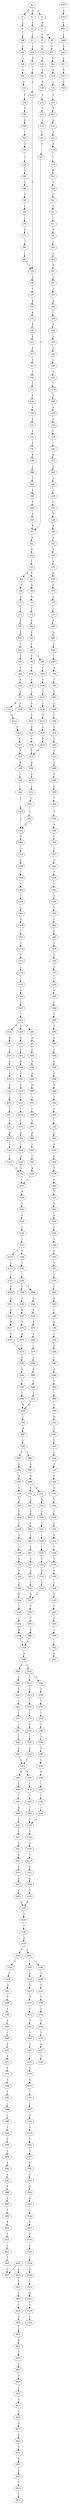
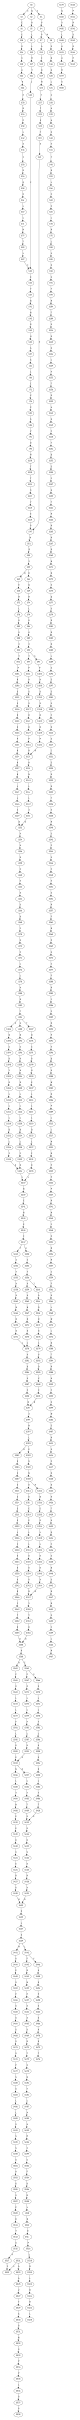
  strict digraph {
    fontname="JetBrains Mono"
    node [fontname="JetBrains Mono"]
    edge [fontname="JetBrains Mono"]
    S0
    S1
    S2
    S3
    S4
    S5
    S6
    S7
    S8
    S9
    S10
    S11
    S12
    S13
    S14
    S15
    S16
    S17
    S18
    S19
    S20
    S21
    S22
    S23
    S24
    S25
    S26
    S27
    S28
    S29
    S30
    S31
    S32
    S33
    S34
    S35
    S36
    S37
    S38
    S39
    S40
    S41
    S42
    S43
    S44
    S45
    S46
    S47
    S48
    S49
    S50
    S51
    S52
    S53
    S54
    S55
    S56
    S57
    S58
    S59
    S60
    S61
    S62
    S63
    S64
    S65
    S66
    S67
    S68
    S69
    S70
    S71
    S72
    S73
    S74
    S75
    S76
    S77
    S78
    S79
    S80
    S81
    S82
    S83
    S84
    S85
    S86
    S87
    S88
    S89
    S90
    S91
    S92
    S93
    S94
    S95
    S96
    S97
    S98
    S99
    S100
    S101
    S102
    S103
    S104
    S105
    S106
    S107
    S108
    S109
    S110
    S111
    S112
    S113
    S114
    S115
    S116
    S117
    S118
    S119
    S120
    S121
    S122
    S123
    S124
    S125
    S126
    S127
    S128
    S129
    S130
    S131
    S132
    S133
    S134
    S135
    S136
    S137
    S138
    S139
    S140
    S141
    S142
    S143
    S144
    S145
    S146
    S147
    S148
    S149
    S150
    S151
    S152
    S153
    S154
    S155
    S156
    S157
    S158
    S159
    S160
    S161
    S162
    S163
    S164
    S165
    S166
    S167
    S168
    S169
    S170
    S171
    S172
    S173
    S174
    S175
    S176
    S177
    S178
    S179
    S180
    S181
    S182
    S183
    S184
    S185
    S186
    S187
    S188
    S189
    S190
    S191
    S192
    S193
    S194
    S195
    S196
    S197
    S198
    S199
    S200
    S201
    S202
    S203
    S204
    S205
    S206
    S207
    S208
    S209
    S210
    S211
    S212
    S213
    S214
    S215
    S216
    S217
    S218
    S219
    S220
    S221
    S222
    S223
    S224
    S225
    S226
    S227
    S228
    S229
    S230
    S231
    S232
    S233
    S234
    S235
    S236
    S237
    S238
    S239
    S240
    S241
    S242
    S243
    S244
    S245
    S246
    S247
    S248
    S249
    S250
    S251
    S252
    S253
    S254
    S255
    S256
    S257
    S258
    S259
    S260
    S261
    S262
    S263
    S264
    S265
    S266
    S267
    S268
    S269
    S270
    S271
    S272
    S273
    S274
    S275
    S276
    S277
    S278
    S279
    S280
    S281
    S282
    S283
    S284
    S285
    S286
    S287
    S288
    S289
    S290
    S291
    S292
    S293
    S294
    n296 [label=S995]
    S296
    S297
    S298
    S299
    S300
    S301
    S302
    S303
    S304
    S305
    S306
    S307
    S308
    S309
    S310
    S311
    S312
    S313
    S314
    S315
    S316
    S317
    S318
    S319
    S320
    S321
    S322
    S323
    S324
    S325
    S326
    S327
    S328
    S329
    S330
    S331
    S332
    S333
    S334
    S335
    S336
    S337
    S338
    S339
    S340
    S341
    S342
    S343
    S344
    S345
    S346
    S347
    S348
    S349
    S350
    S351
    S352
    S353
    S354
    S355
    S356
    S357
    S358
    S359
    S360
    S361
    S362
    S363
    S364
    S365
    S366
    S367
    S368
    S369
    S370
    S371
    S372
    S373
    S374
    S375
    S376
    S377
    S378
    S379
    S380
    S381
    S382
    S383
    S384
    S385
    S386
    S387
    S388
    S389
    S390
    S391
    S392
    S393
    S394
    S395
    S396
    S397
    S398
    S399
    S400
    S401
    S402
    S403
    S404
    S405
    S406
    S407
    S408
    S409
    S410
    S411
    S412
    S413
    S414
    S415
    S416
    S417
    S418
    S419
    S420
    S421
    S422
    S423
    S424
    S425
    S426
    S427
    S428
    S429
    S430
    S431
    S432
    S433
    S434
    S435
    S436
    S437
    S438
    S439
    S440
    S441
    S442
    S443
    S444
    S445
    S446
    S447
    S448
    S449
    S450
    S451
    S452
    S453
    S454
    S455
    S456
    S457
    S458
    S459
    S460
    S461
    S462
    S463
    S464
    S465
    S466
    S467
    S468
    S469
    S470
    S471
    S472
    S473
    S474
    S475
    S476
    S477
    S478
    S480
    S481
    S479
    S482
    S483
    S484
    S485
    S486
    S487
    S488
    S489
    S490
    S491
    S492
    S493
    S494
    S495
    S496
    S497
    S498
    S499
    S500
    S501
    S502
    S503
    S504
    S505
    S506
    S507
    S508
    S509
    S510
    S511
    S512
    S513
    S514
    S515
    S516
    S517
    S518
    S519
    S520
    S522
    S521
    S523
    S524
    S525
    S526
    S527
    S528
    S529
    S530
    S531
    S532
    S533
    S534
    S535
    S536
    S537
    S538
-   S539
    S540
    S541
    S542
    S543
    S544
    S545
    S0 -> S1 [label=I]
    S0 -> S2 [label=Q]
    S0 -> S3 [label=C]
    S1 -> S4 [label=V]
    S2 -> S5 [label=K]
    S3 -> S6 [label=E]
    S4 -> S7 [label=P]
    S4 -> S8 [label=M]
    S5 -> S9 [label=L]
    S6 -> S10 [label=C]
    S7 -> S11 [label=A]
    S8 -> S12 [label=E]
    S9 -> S13 [label=L]
    S10 -> S14 [label=G]
    S11 -> S15 [label=I]
    S12 -> S16 [label=N]
    S13 -> S17 [label=M]
    S14 -> S18 [label=V]
    S15 -> S19 [label=D]
    S16 -> S20 [label=H]
    S17 -> S21 [label=T]
    S18 -> S22 [label=A]
    S19 -> S23 [label=M]
    S20 -> S24 [label=L]
    S21 -> S25 [label=L]
    S22 -> S26 [label=H]
    S23 -> S27 [label=T]
    S24 -> S28 [label=V]
    S25 -> S29 [label=I]
    S26 -> S30 [label=P]
    S27 -> S31 [label=T]
    S28 -> S32 [label=K]
    S29 -> S33 [label=E]
    S30 -> S34 [label=R]
    S31 -> S35 [label=S]
    S32 -> S36 [label=K]
    S33 -> S37 [label=Y]
    S34 -> S38 [label=P]
    S35 -> S39 [label=Y]
    S36 -> S40 [label=K]
    S37 -> S41 [label=N]
    S38 -> S42 [label=L]
    S39 -> S43 [label=E]
    S40 -> S44 [label=V]
    S41 -> S45 [label=N]
    S42 -> S46 [label=S]
    S43 -> S47 [label=P]
    S44 -> S48 [label=Y]
    S45 -> S49 [label=R]
    S46 -> S50 [label=I]
    S47 -> S51 [label=N]
    S48 -> S52 [label=R]
    S49 -> S53 [label=H]
    S50 -> S54 [label=D]
    S51 -> S55 [label=Q]
    S52 -> S56 [label=L]
    S53 -> S57 [label=A]
    S54 -> S58 [label=Q]
    S55 -> S59 [label=I]
    S56 -> S60 [label=V]
    S57 -> S61 [label=A]
    S58 -> S62 [label=K]
    S59 -> S63 [label=Q]
    S59 -> S64 [label=R]
    S60 -> S65 [label=V]
    S61 -> S66 [label=L]
    S62 -> S67 [label=L]
    S63 -> S68 [label=E]
    S64 -> S69 [label=Q]
    S65 -> S70 [label=L]
    S66 -> S71 [label=I]
    S67 -> S72 [label=L]
    S68 -> S73 [label=M]
    S69 -> S74 [label=M]
    S70 -> S75 [label=R]
    S71 -> S76 [label=V]
    S72 -> S77 [label=M]
    S73 -> S78 [label=L]
    S74 -> S79 [label=L]
    S75 -> S80 [label=L]
    S76 -> S81 [label=P]
    S77 -> S82 [label=T]
    S78 -> S83 [label=K]
    S79 -> S84 [label=K]
    S80 -> S85 [label=V]
    S81 -> S86 [label=A]
    S82 -> S87 [label=L]
    S83 -> S88 [label=V]
    S84 -> S89 [label=A]
    S85 -> S90 [label=K]
    S86 -> S91 [label=V]
    S87 -> S29 [label=I]
    S88 -> S92 [label=I]
    S89 -> S93 [label=I]
    S90 -> S94 [label=S]
    S91 -> S95 [label=D]
    S92 -> S96 [label=T]
    S93 -> S97 [label=T]
    S93 -> S98 [label=S]
    S94 -> S99 [label=Y]
    S95 -> S100 [label=M]
    S96 -> S101 [label=P]
    S97 -> S102 [label=P]
    S98 -> S103 [label=P]
    S99 -> S104 [label=R]
    S100 -> S105 [label=T]
    S101 -> S106 [label=R]
    S102 -> S107 [label=K]
    S103 -> S108 [label=K]
    S104 -> S109 [label=T]
    S105 -> S110 [label=T]
    S106 -> S111 [label=S]
    S107 -> S112 [label=S]
    S108 -> S113 [label=S]
    S109 -> S114 [label=E]
    S110 -> S115 [label=S]
    S111 -> S116 [label=S]
    S112 -> S117 [label=S]
    S113 -> S118 [label=S]
    S114 -> S119 [label=G]
    S115 -> S120 [label=Y]
-   S111 -> S121 [label=R]
+   S116 -> S121 [label=R]
    S117 -> S122 [label=R]
    S118 -> S123 [label=R]
    S119 -> S124 [label=E]
    S120 -> S125 [label=E]
    S121 -> S126 [label=K]
    S122 -> S127 [label=R]
    S123 -> S128 [label=R]
    S124 -> S129 [label=L]
    S125 -> S47 [label=P]
    S126 -> S130 [label=P]
    S127 -> S131 [label=P]
    S128 -> S132 [label=P]
    S129 -> S133 [label=F]
    S130 -> S134 [label=R]
    S131 -> S135 [label=R]
    S132 -> S135 [label=R]
    S133 -> S136 [label=T]
    S134 -> S137 [label=H]
    S135 -> S138 [label=H]
    S136 -> S139 [label=G]
    S137 -> S140 [label=N]
    S138 -> S141 [label=N]
    S139 -> S142 [label=A]
    S140 -> S143 [label=L]
    S141 -> S144 [label=L]
    S142 -> S145 [label=G]
    S143 -> S146 [label=L]
    S144 -> S147 [label=L]
    S145 -> S148 [label=I]
    S146 -> S149 [label=I]
    S147 -> S150 [label=I]
    S148 -> S151 [label=T]
    S149 -> S152 [label=D]
    S150 -> S152 [label=D]
    S151 -> S153 [label=Q]
    S152 -> S154 [label=V]
    S153 -> S155 [label=E]
    S154 -> S156 [label=A]
    S155 -> S157 [label=I]
    S156 -> S158 [label=G]
    S157 -> S159 [label=G]
    S158 -> S160 [label=V]
    S159 -> S161 [label=T]
    S160 -> S162 [label=V]
    S161 -> S163 [label=R]
    S162 -> S164 [label=E]
    S163 -> S165 [label=R]
    S164 -> S166 [label=S]
    S165 -> S167 [label=R]
    S166 -> S168 [label=D]
    S167 -> S169 [label=Q]
    S168 -> S170 [label=I]
    S169 -> S171 [label=N]
    S170 -> S172 [label=A]
    S171 -> S173 [label=N]
    S172 -> S174 [label=V]
    S173 -> S175 [label=A]
    S174 -> S176 [label=L]
    S175 -> S177 [label=Q]
    S176 -> S178 [label=L]
    S177 -> S179 [label=S]
    S178 -> S180 [label=A]
    S179 -> S181 [label=R]
    S180 -> S182 [label=D]
    S181 -> S183 [label=R]
    S182 -> S184 [label=T]
    S183 -> S185 [label=R]
    S184 -> S186 [label=S]
    S184 -> S187 [label=T]
    S184 -> S188 [label=A]
    S185 -> S189 [label=L]
    S186 -> S190 [label=Q]
    S187 -> S191 [label=Q]
    S188 -> S192 [label=Q]
    S189 -> S193 [label=A]
    S190 -> S194 [label=C]
    S191 -> S195 [label=C]
    S192 -> S196 [label=C]
    S193 -> S197 [label=E]
    S194 -> S198 [label=G]
    S195 -> S199 [label=G]
    S196 -> S200 [label=G]
    S197 -> S201 [label=E]
    S198 -> S202 [label=Y]
    S199 -> S203 [label=H]
    S200 -> S204 [label=H]
    S201 -> S205 [label=S]
    S202 -> S206 [label=D]
    S203 -> S207 [label=E]
    S204 -> S208 [label=D]
    S205 -> S209 [label=F]
    S206 -> S210 [label=L]
    S207 -> S211 [label=L]
    S208 -> S212 [label=L]
    S209 -> S213 [label=D]
    S210 -> S214 [label=L]
    S211 -> S215 [label=L]
    S212 -> S216 [label=L]
    S213 -> S217 [label=S]
    S214 -> S218 [label=L]
    S215 -> S219 [label=L]
    S216 -> S220 [label=L]
    S217 -> S221 [label=I]
    S218 -> S222 [label=Q]
    S219 -> S223 [label=Q]
    S220 -> S224 [label=Q]
    S221 -> S225 [label=E]
    S222 -> S226 [label=L]
    S223 -> S227 [label=L]
    S224 -> S228 [label=L]
    S225 -> S229 [label=D]
    S226 -> S230 [label=I]
    S227 -> S231 [label=I]
    S228 -> S232 [label=I]
    S229 -> S233 [label=D]
    S230 -> S234 [label=D]
    S231 -> S235 [label=D]
    S232 -> S234 [label=D]
    S233 -> S236 [label=T]
    S234 -> S237 [label=L]
    S235 -> S237 [label=L]
    S236 -> S238 [label=S]
    S237 -> S239 [label=N]
    S238 -> S240 [label=R]
    S239 -> S241 [label=E]
    S240 -> S242 [label=C]
    S241 -> S243 [label=N]
    S242 -> S244 [label=C]
    S243 -> S245 [label=E]
    S244 -> S246 [label=S]
    S245 -> S247 [label=I]
    S246 -> S248 [label=F]
    S247 -> S249 [label=T]
    S247 -> S250 [label=A]
    S248 -> S251 [label=V]
    S249 -> S252 [label=I]
    S250 -> S253 [label=I]
    S251 -> S254 [label=S]
    S252 -> S255 [label=T]
    S253 -> S256 [label=T]
    S254 -> S257 [label=R]
    S255 -> S258 [label=V]
    S256 -> S259 [label=V]
    S256 -> S260 [label=I]
    S257 -> S261 [label=F]
    S258 -> S262 [label=A]
    S259 -> S263 [label=A]
    S260 -> S264 [label=A]
    S261 -> S265 [label=M]
    S262 -> S266 [label=N]
    S263 -> S267 [label=N]
    S264 -> S268 [label=D]
    S265 -> S269 [label=K]
    S266 -> S270 [label=R]
    S267 -> S271 [label=R]
    S268 -> S272 [label=R]
    S269 -> S273 [label=A]
    S270 -> S274 [label=G]
    S271 -> S275 [label=G]
    S272 -> S276 [label=G]
    S273 -> S277 [label=I]
    S274 -> S278 [label=L]
    S275 -> S278 [label=L]
    S276 -> S279 [label=L]
    S277 -> S280 [label=F]
    S278 -> S281 [label=V]
    S279 -> S282 [label=V]
    S280 -> S283 [label=R]
    S281 -> S284 [label=D]
    S282 -> S285 [label=D]
    S283 -> S286 [label=Y]
    S284 -> S287 [label=V]
    S285 -> S288 [label=V]
    S286 -> S289 [label=C]
    S287 -> S290 [label=C]
    S288 -> S291 [label=C]
    S289 -> S292 [label=R]
    S290 -> S293 [label=N]
    S291 -> S293 [label=N]
    S292 -> S294 [label=K]
    S293 -> n296 [label=I]
    S294 -> S296 [label=V]
    n296 -> S297 [label=N]
    S296 -> S298 [label=Q]
    S297 -> S299 [label=L]
    S298 -> S300 [label=K]
    S299 -> S301 [label=D]
    S299 -> S302 [label=E]
    S300 -> S303 [label=W]
    S301 -> S304 [label=G]
    S302 -> S305 [label=G]
    S303 -> S306 [label=R]
    S304 -> S307 [label=S]
    S305 -> S308 [label=N]
    S306 -> S309 [label=P]
    S307 -> S310 [label=S]
    S308 -> S311 [label=K]
    S308 -> S312 [label=R]
    S309 -> S313 [label=L]
    S310 -> S314 [label=S]
    S311 -> S315 [label=K]
    S312 -> S316 [label=N]
    S313 -> S317 [label=L]
    S314 -> S318 [label=E]
    S315 -> S319 [label=E]
    S316 -> S320 [label=E]
    S317 -> S321 [label=N]
    S318 -> S322 [label=E]
    S319 -> S323 [label=E]
    S320 -> S324 [label=E]
    S321 -> S325 [label=M]
    S322 -> S326 [label=L]
    S323 -> S327 [label=L]
    S324 -> S328 [label=L]
    S325 -> S329 [label=P]
    S326 -> S330 [label=I]
    S327 -> S331 [label=L]
    S328 -> S332 [label=L]
    S329 -> S333 [label=P]
    S330 -> S334 [label=K]
    S331 -> S335 [label=K]
    S332 -> S336 [label=K]
    S333 -> S337 [label=P]
    S334 -> S338 [label=K]
    S335 -> S339 [label=K]
    S336 -> S340 [label=K]
    S337 -> S341 [label=R]
    S338 -> S342 [label=V]
    S339 -> S343 [label=V]
    S340 -> S344 [label=V]
    S341 -> S345 [label=N]
    S342 -> S346 [label=M]
    S343 -> S347 [label=M]
    S344 -> S347 [label=M]
    S345 -> S348 [label=I]
    S346 -> S349 [label=Y]
    S347 -> S350 [label=Y]
    S348 -> S351 [label=E]
    S349 -> S352 [label=Y]
    S350 -> S353 [label=Y]
    S351 -> S354 [label=N]
    S352 -> S355 [label=D]
    S353 -> S356 [label=D]
    S354 -> S357 [label=R]
    S355 -> S358 [label=G]
    S356 -> S358 [label=G]
    S357 -> S359 [label=I]
    S358 -> S360 [label=K]
    S359 -> S361 [label=F]
    S360 -> S362 [label=D]
    S360 -> S363 [label=E]
    S361 -> S364 [label=K]
    S362 -> S365 [label=C]
    S363 -> S366 [label=S]
    S363 -> S367 [label=C]
    S364 -> S368 [label=L]
    S365 -> S369 [label=A]
    S366 -> S370 [label=A]
    S367 -> S371 [label=A]
    S368 -> S372 [label=W]
    S369 -> S373 [label=L]
    S370 -> S374 [label=L]
    S371 -> S375 [label=L]
    S372 -> S376 [label=L]
    S373 -> S377 [label=L]
    S374 -> S378 [label=L]
    S375 -> S379 [label=L]
    S376 -> S380 [label=Q]
    S377 -> S381 [label=F]
    S378 -> S382 [label=Y]
    S379 -> S383 [label=F]
    S380 -> S384 [label=T]
    S381 -> S385 [label=L]
    S382 -> S386 [label=L]
    S383 -> S387 [label=L]
    S384 -> S388 [label=R]
    S385 -> S389 [label=K]
    S386 -> S390 [label=K]
    S387 -> S391 [label=K]
    S388 -> S392 [label=H]
    S389 -> S393 [label=E]
    S390 -> S394 [label=E]
    S391 -> S393 [label=E]
    S392 -> S395 [label=F]
    S393 -> S396 [label=N]
    S393 -> S397 [label=D]
    S394 -> S398 [label=D]
    S395 -> S399 [label=K]
    S396 -> S400 [label=L]
    S397 -> S401 [label=L]
    S398 -> S402 [label=L]
    S399 -> S403 [label=W]
    S400 -> S404 [label=T]
    S401 -> S405 [label=T]
    S402 -> S406 [label=T]
    S403 -> S407 [label=E]
    S404 -> S408 [label=N]
    S405 -> S409 [label=T]
    S406 -> S410 [label=T]
    S407 -> S411 [label=R]
    S408 -> S412 [label=E]
    S409 -> S413 [label=E]
    S410 -> S413 [label=E]
    S411 -> S414 [label=E]
    S412 -> S415 [label=E]
    S413 -> S416 [label=E]
    S414 -> S417 [label=S]
    S415 -> S418 [label=K]
    S416 -> S419 [label=K]
    S417 -> S420 [label=D]
    S418 -> S421 [label=V]
    S419 -> S422 [label=V]
    S420 -> S423 [label=D]
    S421 -> S424 [label=E]
    S422 -> S425 [label=E]
    S423 -> S426 [label=H]
    S424 -> S427 [label=R]
    S425 -> S428 [label=R]
    S426 -> S429 [label=T]
    S427 -> S430 [label=V]
    S428 -> S431 [label=V]
    S429 -> S432 [label=K]
    S430 -> S433 [label=D]
    S431 -> S433 [label=D]
    S432 -> S434 [label=Q]
    S433 -> S435 [label=K]
    S434 -> S436 [label=F]
    S435 -> S437 [label=L]
    S436 -> S438 [label=S]
    S437 -> S439 [label=A]
    S438 -> S440 [label=N]
    S439 -> S441 [label=M]
    S439 -> S442 [label=L]
    S440 -> S443 [label=S]
    S441 -> S444 [label=V]
    S442 -> S445 [label=F]
    S442 -> S446 [label=Y]
    S443 -> S447 [label=M]
    S444 -> S448 [label=E]
    S445 -> S449 [label=R]
    S446 -> S450 [label=K]
    S447 -> S451 [label=M]
    S448 -> S452 [label=S]
    S449 -> S453 [label=N]
    S450 -> S454 [label=D]
    S451 -> S455 [label=A]
    S452 -> S456 [label=P]
    S453 -> S457 [label=P]
    S454 -> S458 [label=P]
    S455 -> S459 [label=I]
    S456 -> S460 [label=S]
    S457 -> S461 [label=S]
    S458 -> S462 [label=S]
    S459 -> S463 [label=L]
    S460 -> S464 [label=S]
    S461 -> S465 [label=S]
    S462 -> S466 [label=S]
    S463 -> S467 [label=M]
    S464 -> S468 [label=S]
    S465 -> S469 [label=S]
    S466 -> S470 [label=A]
    S468 -> S471 [label=S]
    S469 -> S472 [label=D]
    S470 -> S473 [label=D]
    S471 -> S474 [label=S]
    S472 -> S475 [label=T]
    S473 -> S476 [label=T]
    S474 -> S477 [label=P]
    S475 -> S478 [label=S]
    S477 -> S480 [label=S]
    S478 -> S481 [label=Q]
    S480 -> S483 [label=S]
    S481 -> S484 [label=Y]
    S479 -> S482 [label=Q]
    S482 -> S485 [label=Y]
    S483 -> S486 [label=L]
    S484 -> S487 [label=L]
    S485 -> S488 [label=L]
    S486 -> S489 [label=L]
    S487 -> S490 [label=A]
    S488 -> S491 [label=A]
    S489 -> S492 [label=S]
    S490 -> S493 [label=A]
    S491 -> S494 [label=A]
    S492 -> S495 [label=S]
    S493 -> S496 [label=M]
    S494 -> S497 [label=M]
    S495 -> S498 [label=S]
    S496 -> S499 [label=I]
    S497 -> S500 [label=V]
    S498 -> S501 [label=S]
    S499 -> S502 [label=C]
    S501 -> S503 [label=A]
    S502 -> S504 [label=F]
    S503 -> S505 [label=G]
    S504 -> S506 [label=G]
    S505 -> S507 [label=S]
    S506 -> S508 [label=M]
    S507 -> S509 [label=P]
    S508 -> S510 [label=L]
    S509 -> S511 [label=D]
    S510 -> S512 [label=N]
    S511 -> S513 [label=T]
    S512 -> S514 [label=D]
    S513 -> S515 [label=S]
    S514 -> S516 [label=P]
    S515 -> S517 [label=P]
    S516 -> S518 [label=L]
    S517 -> S519 [label=C]
    S518 -> S520 [label=M]
    S520 -> S522 [label=L]
    S522 -> S524 [label=M]
    S521 -> S519 [label=L]
    S521 -> S523 [label=A]
    S523 -> S525 [label=A]
    S524 -> S526 [label=R]
    S525 -> S527 [label=V]
    S526 -> S528 [label=L]
    S527 -> S529 [label=T]
    S529 -> S530 [label=A]
    S530 -> S531 [label=G]
    S531 -> S532 [label=W]
    S532 -> S533 [label=S]
    S533 -> S534 [label=P]
    S534 -> S535 [label=P]
    S535 -> S536 [label=L]
    S536 -> S537 [label=G]
    S537 -> S538 [label=P]
-   S538 -> S539 [label=S]
-   S539 -> S540 [label=R]
    S540 -> S541 [label=P]
    S541 -> S542 [label=R]
    S542 -> S543 [label=S]
    S543 -> S544 [label=G]
    S544 -> S545 [label=P]
  }
